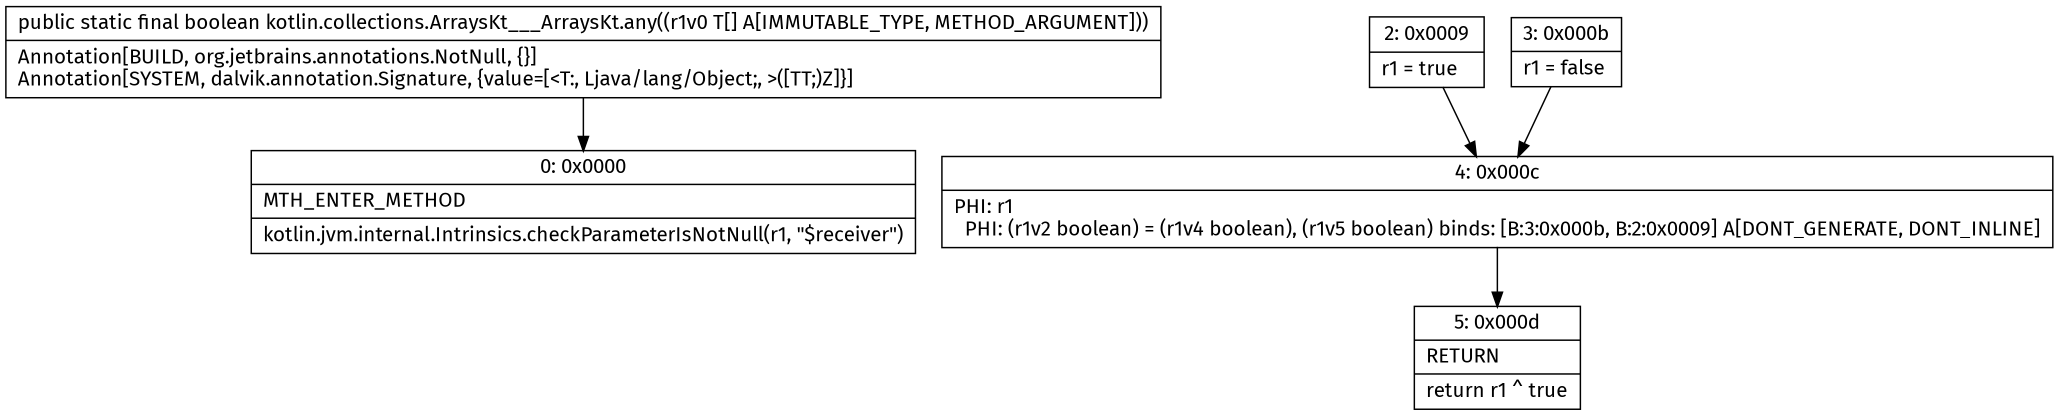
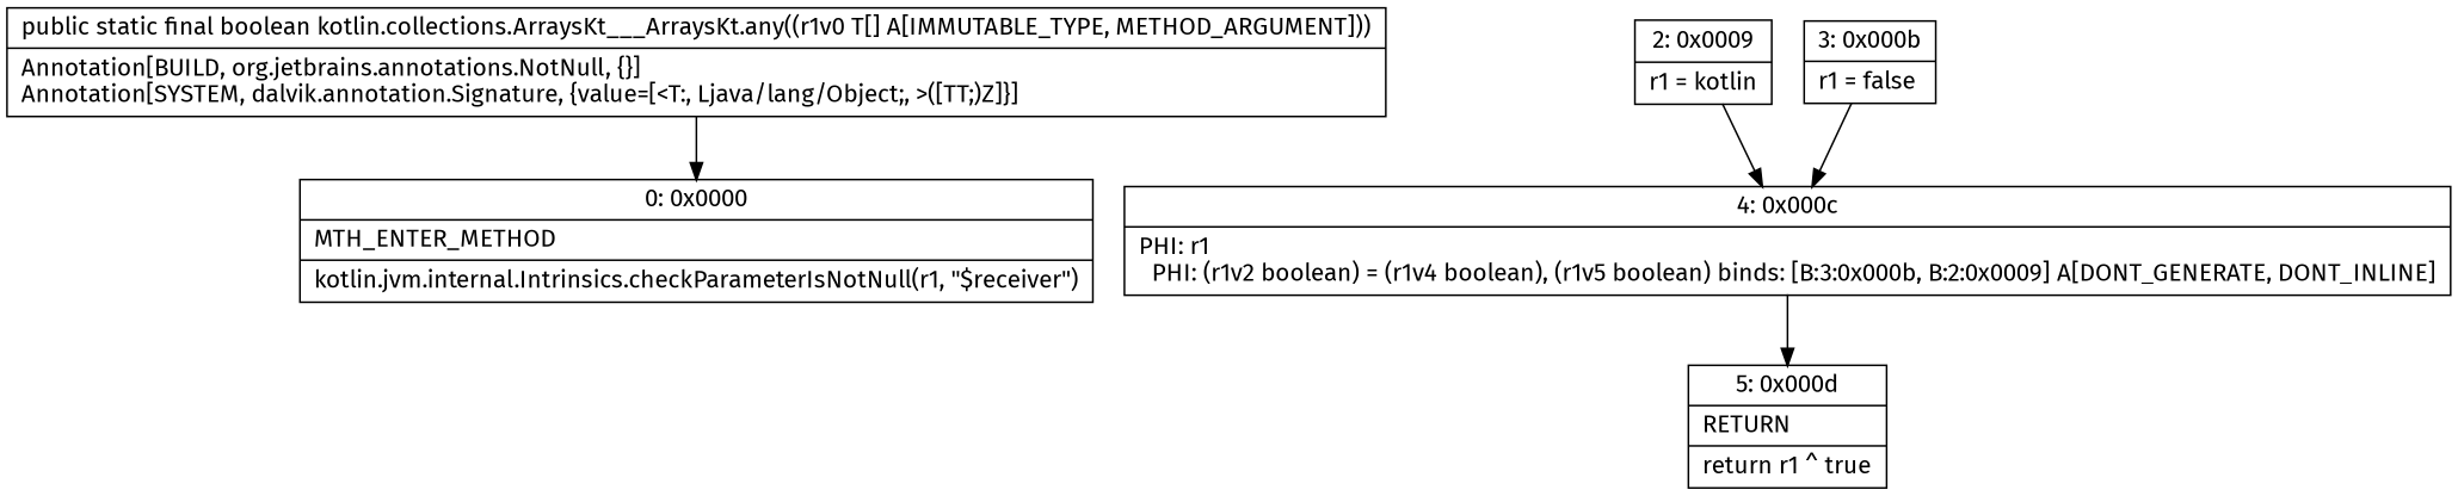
  digraph {
    fontname="Fira Sans"
    node [fontname="Fira Sans" shape=record]
    edge [fontname="Fira Sans"]
    n1 [label="{0\:\ 0x0000|MTH_ENTER_METHOD\l|kotlin.jvm.internal.Intrinsics.checkParameterIsNotNull(r1, \"$receiver\")\l}"]
-   n2 [label="{2\:\ 0x0009|r1 = true\l}"]
+   n2 [label="{2\:\ 0x0009|r1 = kotlin\l}"]
    n3 [label="{4\:\ 0x000c|PHI: r1 \l  PHI: (r1v2 boolean) = (r1v4 boolean), (r1v5 boolean) binds: [B:3:0x000b, B:2:0x0009] A[DONT_GENERATE, DONT_INLINE]\l}"]
    n4 [label="{3\:\ 0x000b|r1 = false\l}"]
    n5 [label="{5\:\ 0x000d|RETURN\l|return r1 ^ true\l}"]
    n6 [label="{public static final boolean kotlin.collections.ArraysKt___ArraysKt.any((r1v0 T[] A[IMMUTABLE_TYPE, METHOD_ARGUMENT]))  | Annotation[BUILD, org.jetbrains.annotations.NotNull, \{\}]\lAnnotation[SYSTEM, dalvik.annotation.Signature, \{value=[\<T:, Ljava\/lang\/Object;, \>([TT;)Z]\}]\l}"]
    n2 -> n3
    n3 -> n5
    n4 -> n3
    n6 -> n1
  }
